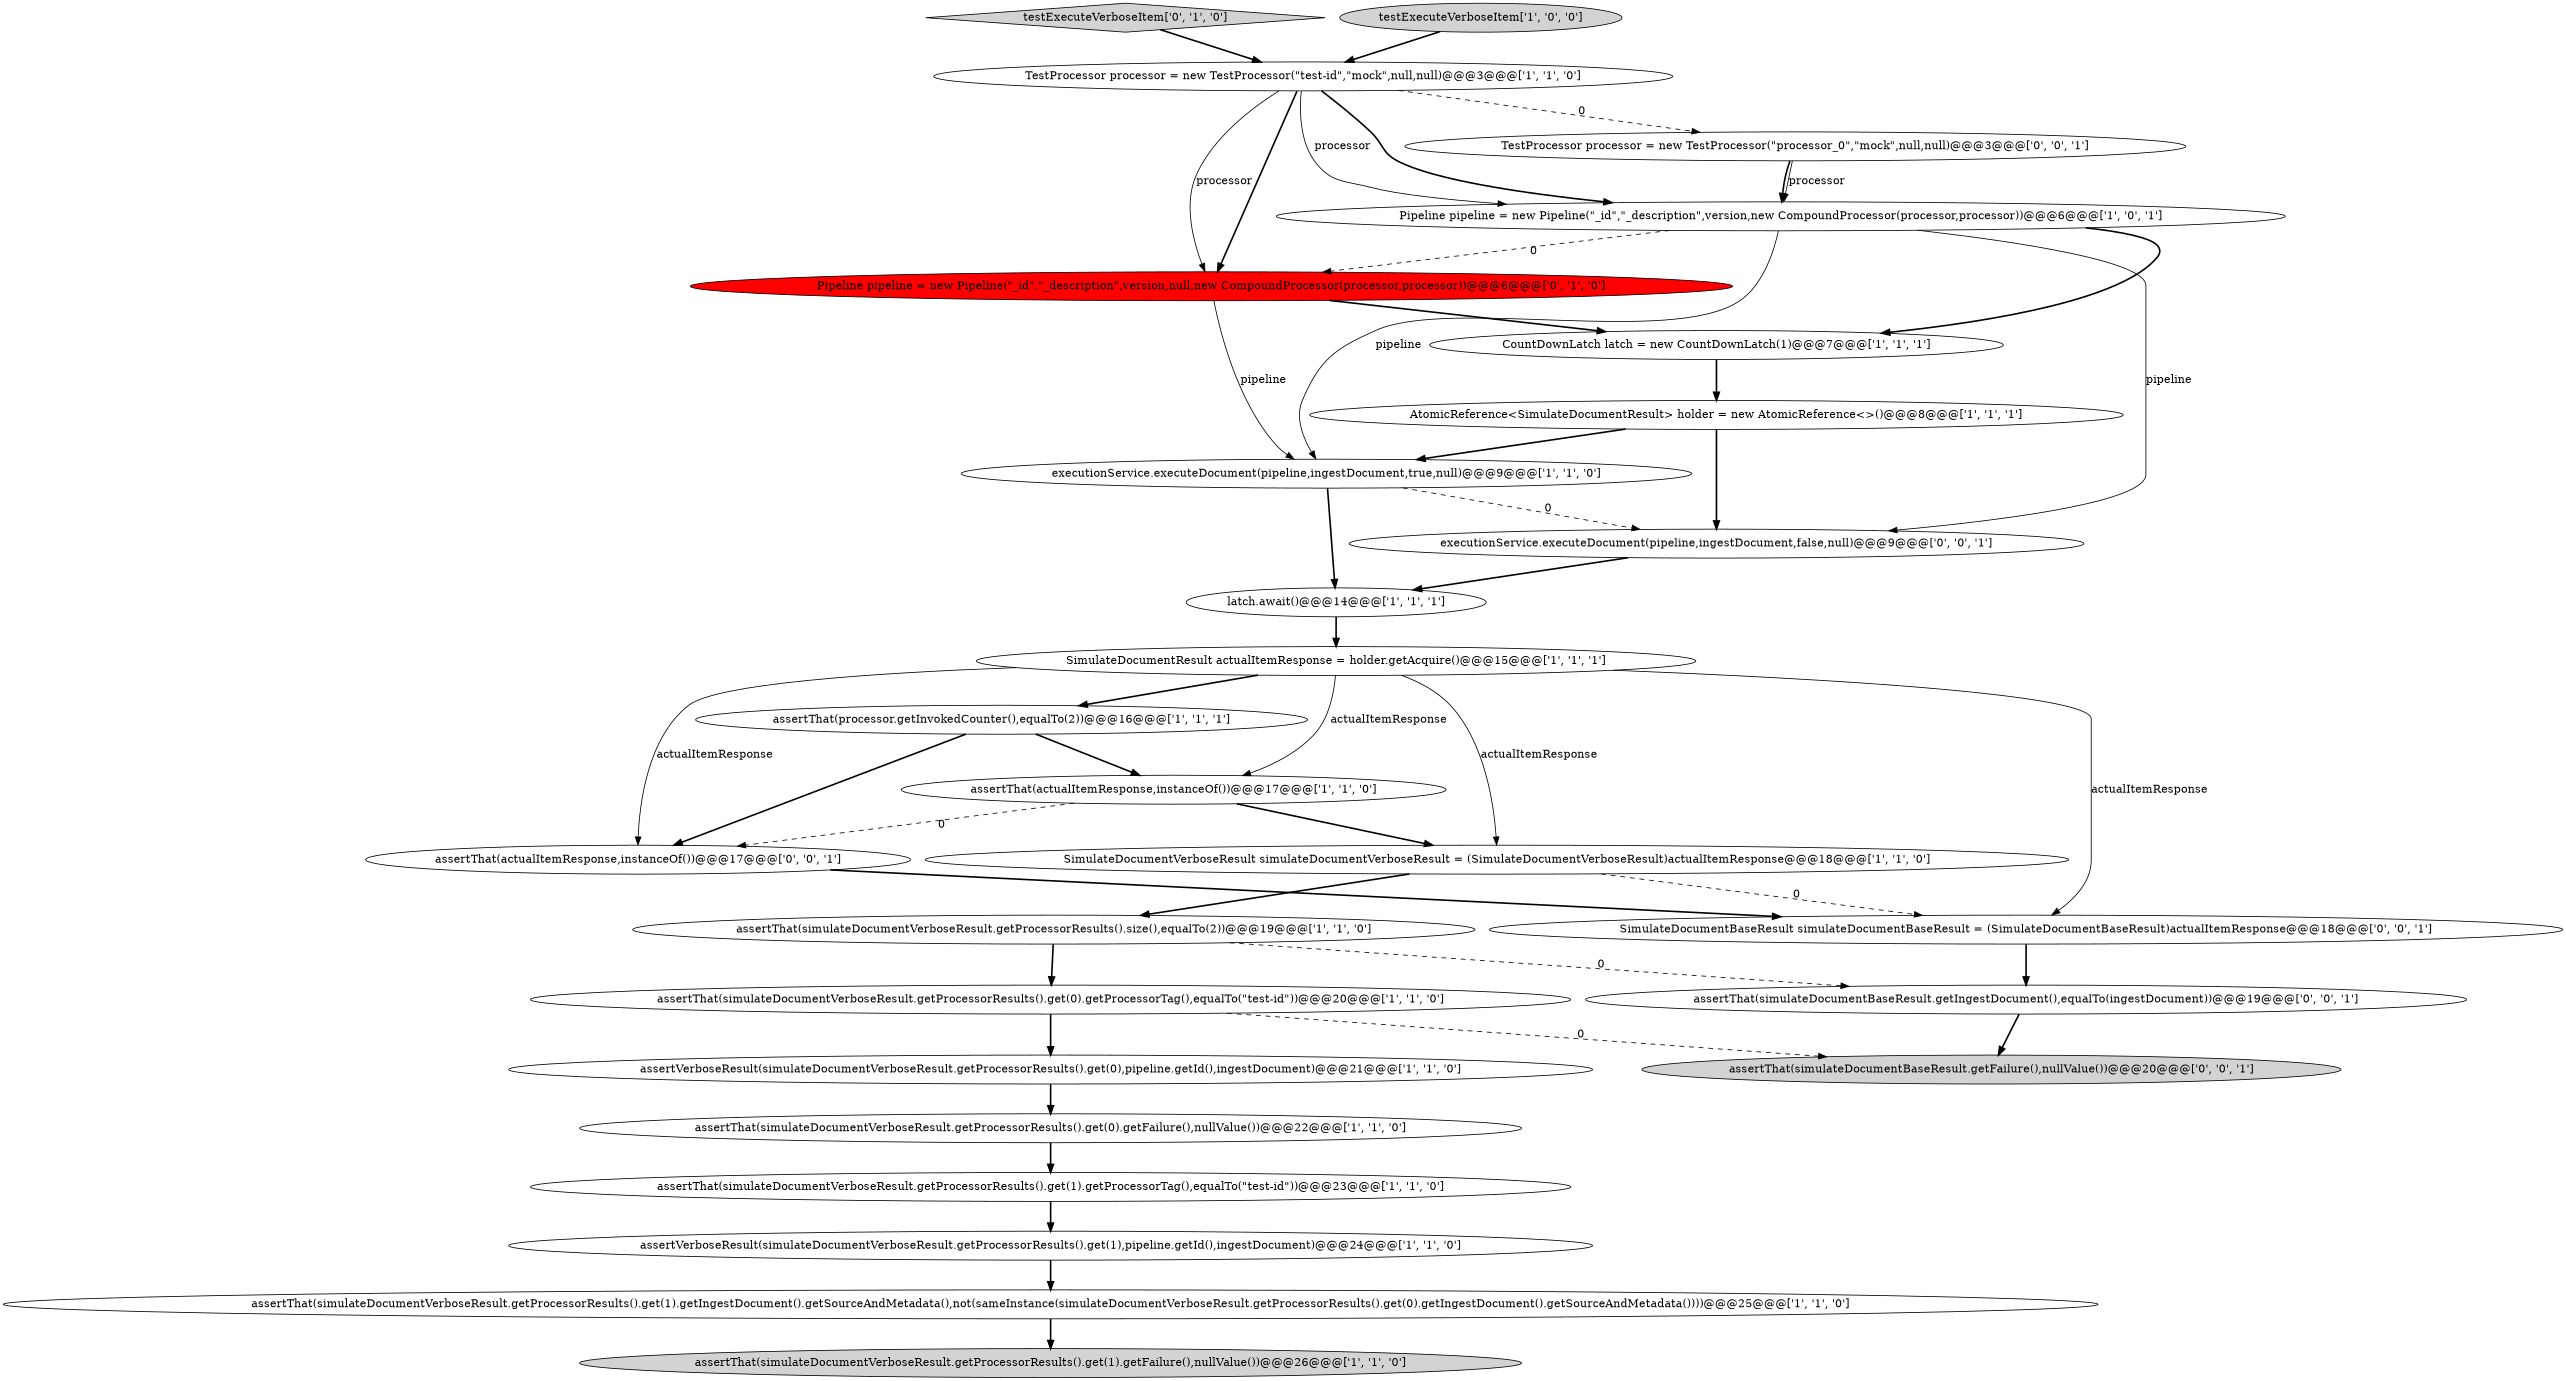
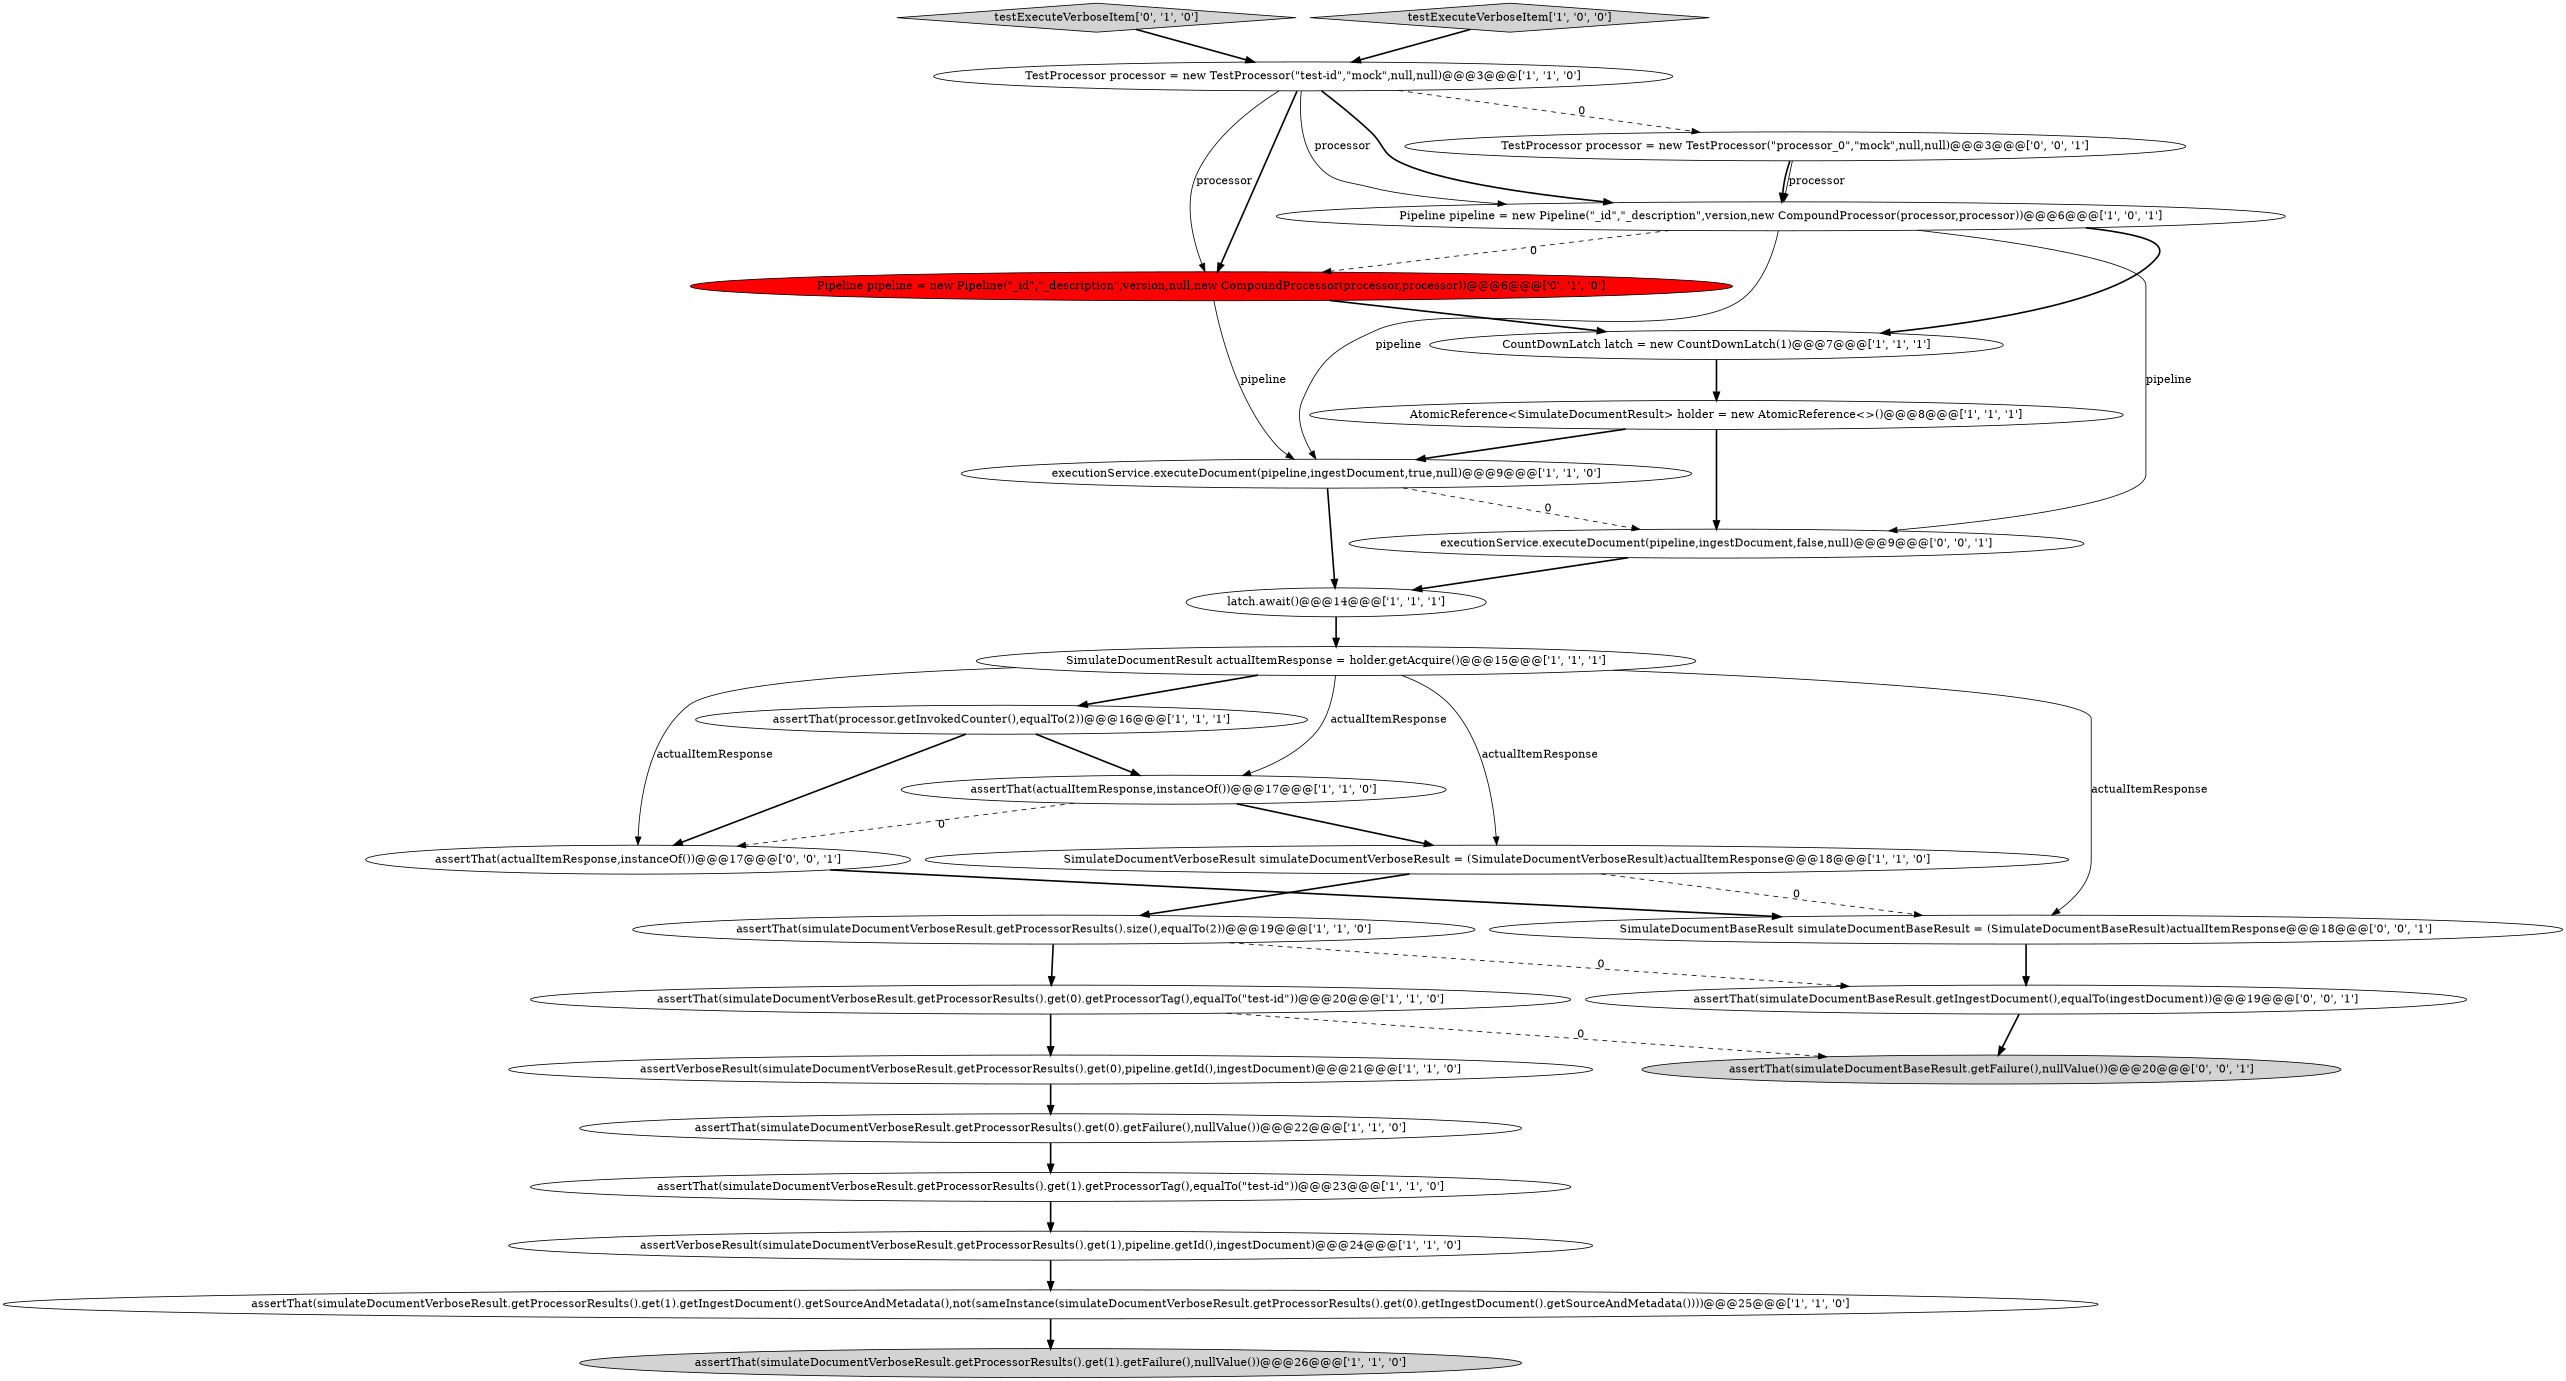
  digraph {
    node [fillcolor=white shape=ellipse style=filled]
    edge [style=bold]
    n1 [fillcolor=lightgray label="testExecuteVerboseItem['0', '1', '0']" shape=diamond]
    n2 [label="TestProcessor processor = new TestProcessor(\"test-id\",\"mock\",null,null)@@@3@@@['1', '1', '0']"]
    n3 [label="Pipeline pipeline = new Pipeline(\"_id\",\"_description\",version,new CompoundProcessor(processor,processor))@@@6@@@['1', '0', '1']"]
    n4 [fillcolor=red label="Pipeline pipeline = new Pipeline(\"_id\",\"_description\",version,null,new CompoundProcessor(processor,processor))@@@6@@@['0', '1', '0']"]
    n5 [label="TestProcessor processor = new TestProcessor(\"processor_0\",\"mock\",null,null)@@@3@@@['0', '0', '1']"]
-   n6 [fillcolor=lightgray label="testExecuteVerboseItem['1', '0', '0']"]
+   n6 [fillcolor=lightgray label="testExecuteVerboseItem['1', '0', '0']" shape=diamond]
    n7 [label="assertThat(simulateDocumentBaseResult.getIngestDocument(),equalTo(ingestDocument))@@@19@@@['0', '0', '1']"]
    n8 [fillcolor=lightgray label="assertThat(simulateDocumentBaseResult.getFailure(),nullValue())@@@20@@@['0', '0', '1']"]
    n9 [label="assertThat(simulateDocumentVerboseResult.getProcessorResults().get(0).getFailure(),nullValue())@@@22@@@['1', '1', '0']"]
    n10 [label="assertThat(simulateDocumentVerboseResult.getProcessorResults().get(1).getProcessorTag(),equalTo(\"test-id\"))@@@23@@@['1', '1', '0']"]
    n11 [label="assertVerboseResult(simulateDocumentVerboseResult.getProcessorResults().get(1),pipeline.getId(),ingestDocument)@@@24@@@['1', '1', '0']"]
    n12 [label="CountDownLatch latch = new CountDownLatch(1)@@@7@@@['1', '1', '1']"]
    n13 [label="executionService.executeDocument(pipeline,ingestDocument,true,null)@@@9@@@['1', '1', '0']"]
    n14 [label="executionService.executeDocument(pipeline,ingestDocument,false,null)@@@9@@@['0', '0', '1']"]
    n15 [label="AtomicReference<SimulateDocumentResult> holder = new AtomicReference<>()@@@8@@@['1', '1', '1']"]
    n16 [label="latch.await()@@@14@@@['1', '1', '1']"]
    n17 [label="assertThat(simulateDocumentVerboseResult.getProcessorResults().size(),equalTo(2))@@@19@@@['1', '1', '0']"]
    n18 [label="assertThat(simulateDocumentVerboseResult.getProcessorResults().get(0).getProcessorTag(),equalTo(\"test-id\"))@@@20@@@['1', '1', '0']"]
    n19 [label="assertVerboseResult(simulateDocumentVerboseResult.getProcessorResults().get(0),pipeline.getId(),ingestDocument)@@@21@@@['1', '1', '0']"]
    n20 [label="assertThat(processor.getInvokedCounter(),equalTo(2))@@@16@@@['1', '1', '1']"]
    n21 [label="assertThat(actualItemResponse,instanceOf())@@@17@@@['0', '0', '1']"]
    n22 [label="assertThat(actualItemResponse,instanceOf())@@@17@@@['1', '1', '0']"]
    n23 [label="SimulateDocumentBaseResult simulateDocumentBaseResult = (SimulateDocumentBaseResult)actualItemResponse@@@18@@@['0', '0', '1']"]
    n24 [label="SimulateDocumentVerboseResult simulateDocumentVerboseResult = (SimulateDocumentVerboseResult)actualItemResponse@@@18@@@['1', '1', '0']"]
    n25 [label="SimulateDocumentResult actualItemResponse = holder.getAcquire()@@@15@@@['1', '1', '1']"]
    n26 [fillcolor=lightgray label="assertThat(simulateDocumentVerboseResult.getProcessorResults().get(1).getFailure(),nullValue())@@@26@@@['1', '1', '0']"]
    n27 [label="assertThat(simulateDocumentVerboseResult.getProcessorResults().get(1).getIngestDocument().getSourceAndMetadata(),not(sameInstance(simulateDocumentVerboseResult.getProcessorResults().get(0).getIngestDocument().getSourceAndMetadata())))@@@25@@@['1', '1', '0']"]
    n1 -> n2
    n2 -> n3 [label=processor style=solid]
    n2 -> n3
    n2 -> n4
    n2 -> n4 [label=processor style=solid]
    n2 -> n5 [label=0 style=dashed]
    n3 -> n4 [label=0 style=dashed]
    n3 -> n12
    n3 -> n13 [label=pipeline style=solid]
    n3 -> n14 [label=pipeline style=solid]
    n4 -> n12
    n4 -> n13 [label=pipeline style=solid]
    n5 -> n3
    n5 -> n3 [label=processor style=solid]
    n6 -> n2
    n7 -> n8
    n9 -> n10
    n10 -> n11
    n11 -> n27
    n12 -> n15
    n13 -> n14 [label=0 style=dashed]
    n13 -> n16
    n14 -> n16
    n15 -> n13
    n15 -> n14
    n16 -> n25
    n17 -> n7 [label=0 style=dashed]
    n17 -> n18
    n18 -> n8 [label=0 style=dashed]
    n18 -> n19
    n19 -> n9
    n20 -> n21
    n20 -> n22
    n21 -> n23
    n22 -> n21 [label=0 style=dashed]
    n22 -> n24
    n23 -> n7
    n24 -> n17
    n24 -> n23 [label=0 style=dashed]
    n25 -> n20
    n25 -> n21 [label=actualItemResponse style=solid]
    n25 -> n22 [label=actualItemResponse style=solid]
    n25 -> n23 [label=actualItemResponse style=solid]
    n25 -> n24 [label=actualItemResponse style=solid]
    n27 -> n26
  }
